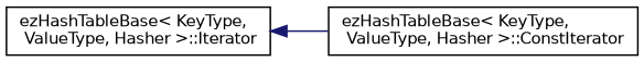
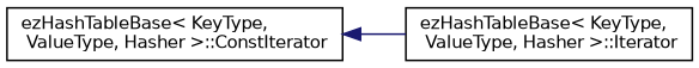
  digraph {
    rankdir=LR
    node [color=black fillcolor=white fontname=Helvetica fontsize=10 shape=record style=filled]
    n1 [height=0.2 label="ezHashTableBase\< KeyType,\l ValueType, Hasher \>::ConstIterator" width=0.4]
    n2 [height=0.2 label="ezHashTableBase\< KeyType,\l ValueType, Hasher \>::Iterator" width=0.4]
-   n2 -> n1 [color=midnightblue dir=back fontname=Helvetica fontsize=10 labelfontname=Helvetica labelfontsize=10 style=solid]
+   n1 -> n2 [color=midnightblue dir=back fontname=Helvetica fontsize=10 labelfontname=Helvetica labelfontsize=10 style=solid]
  }
